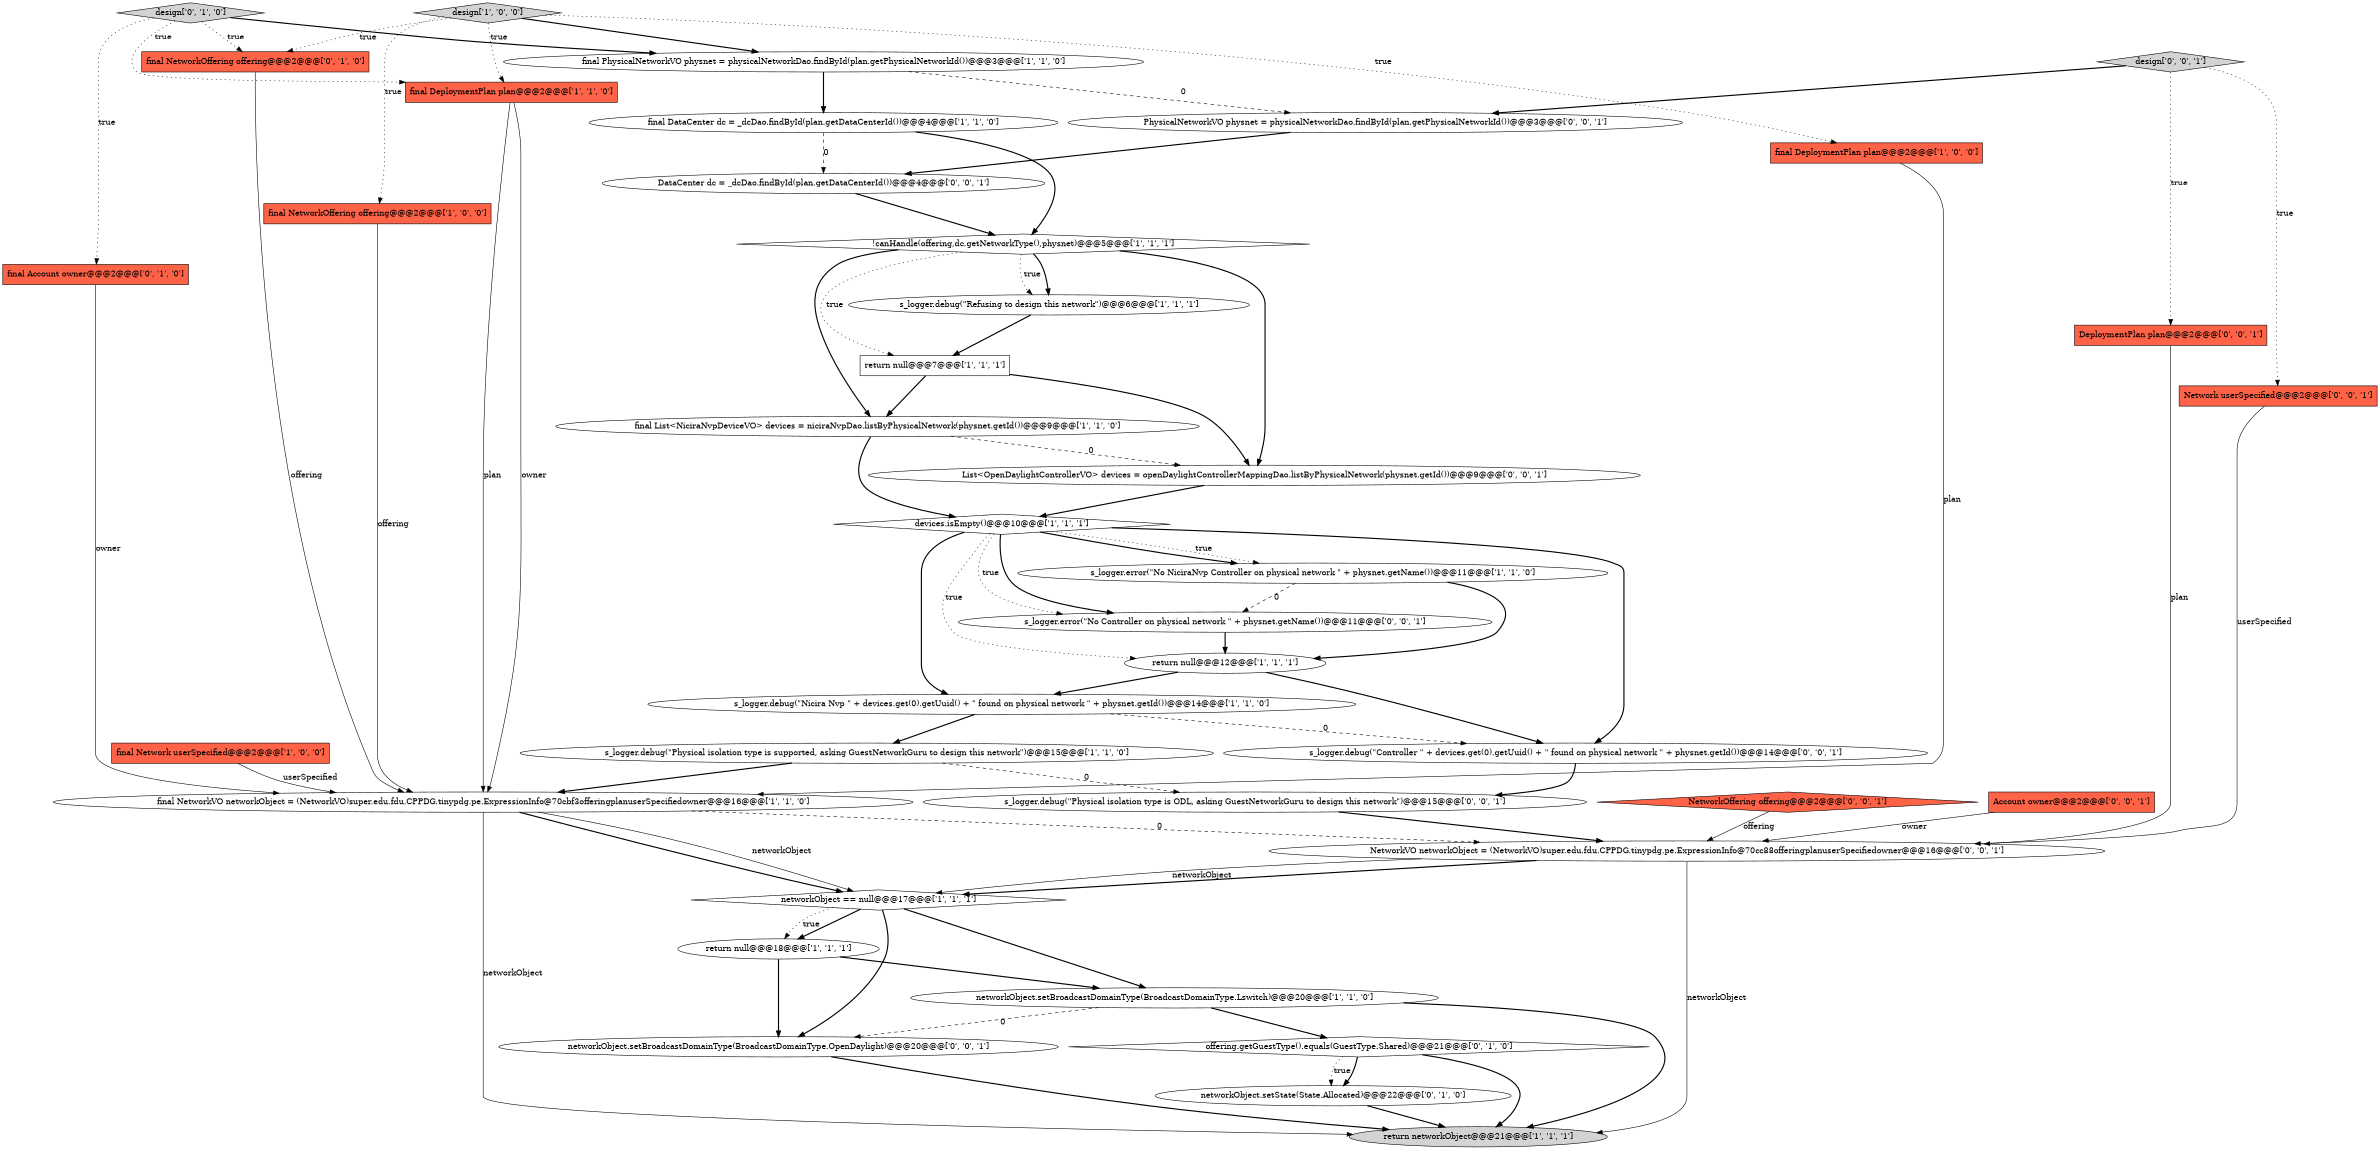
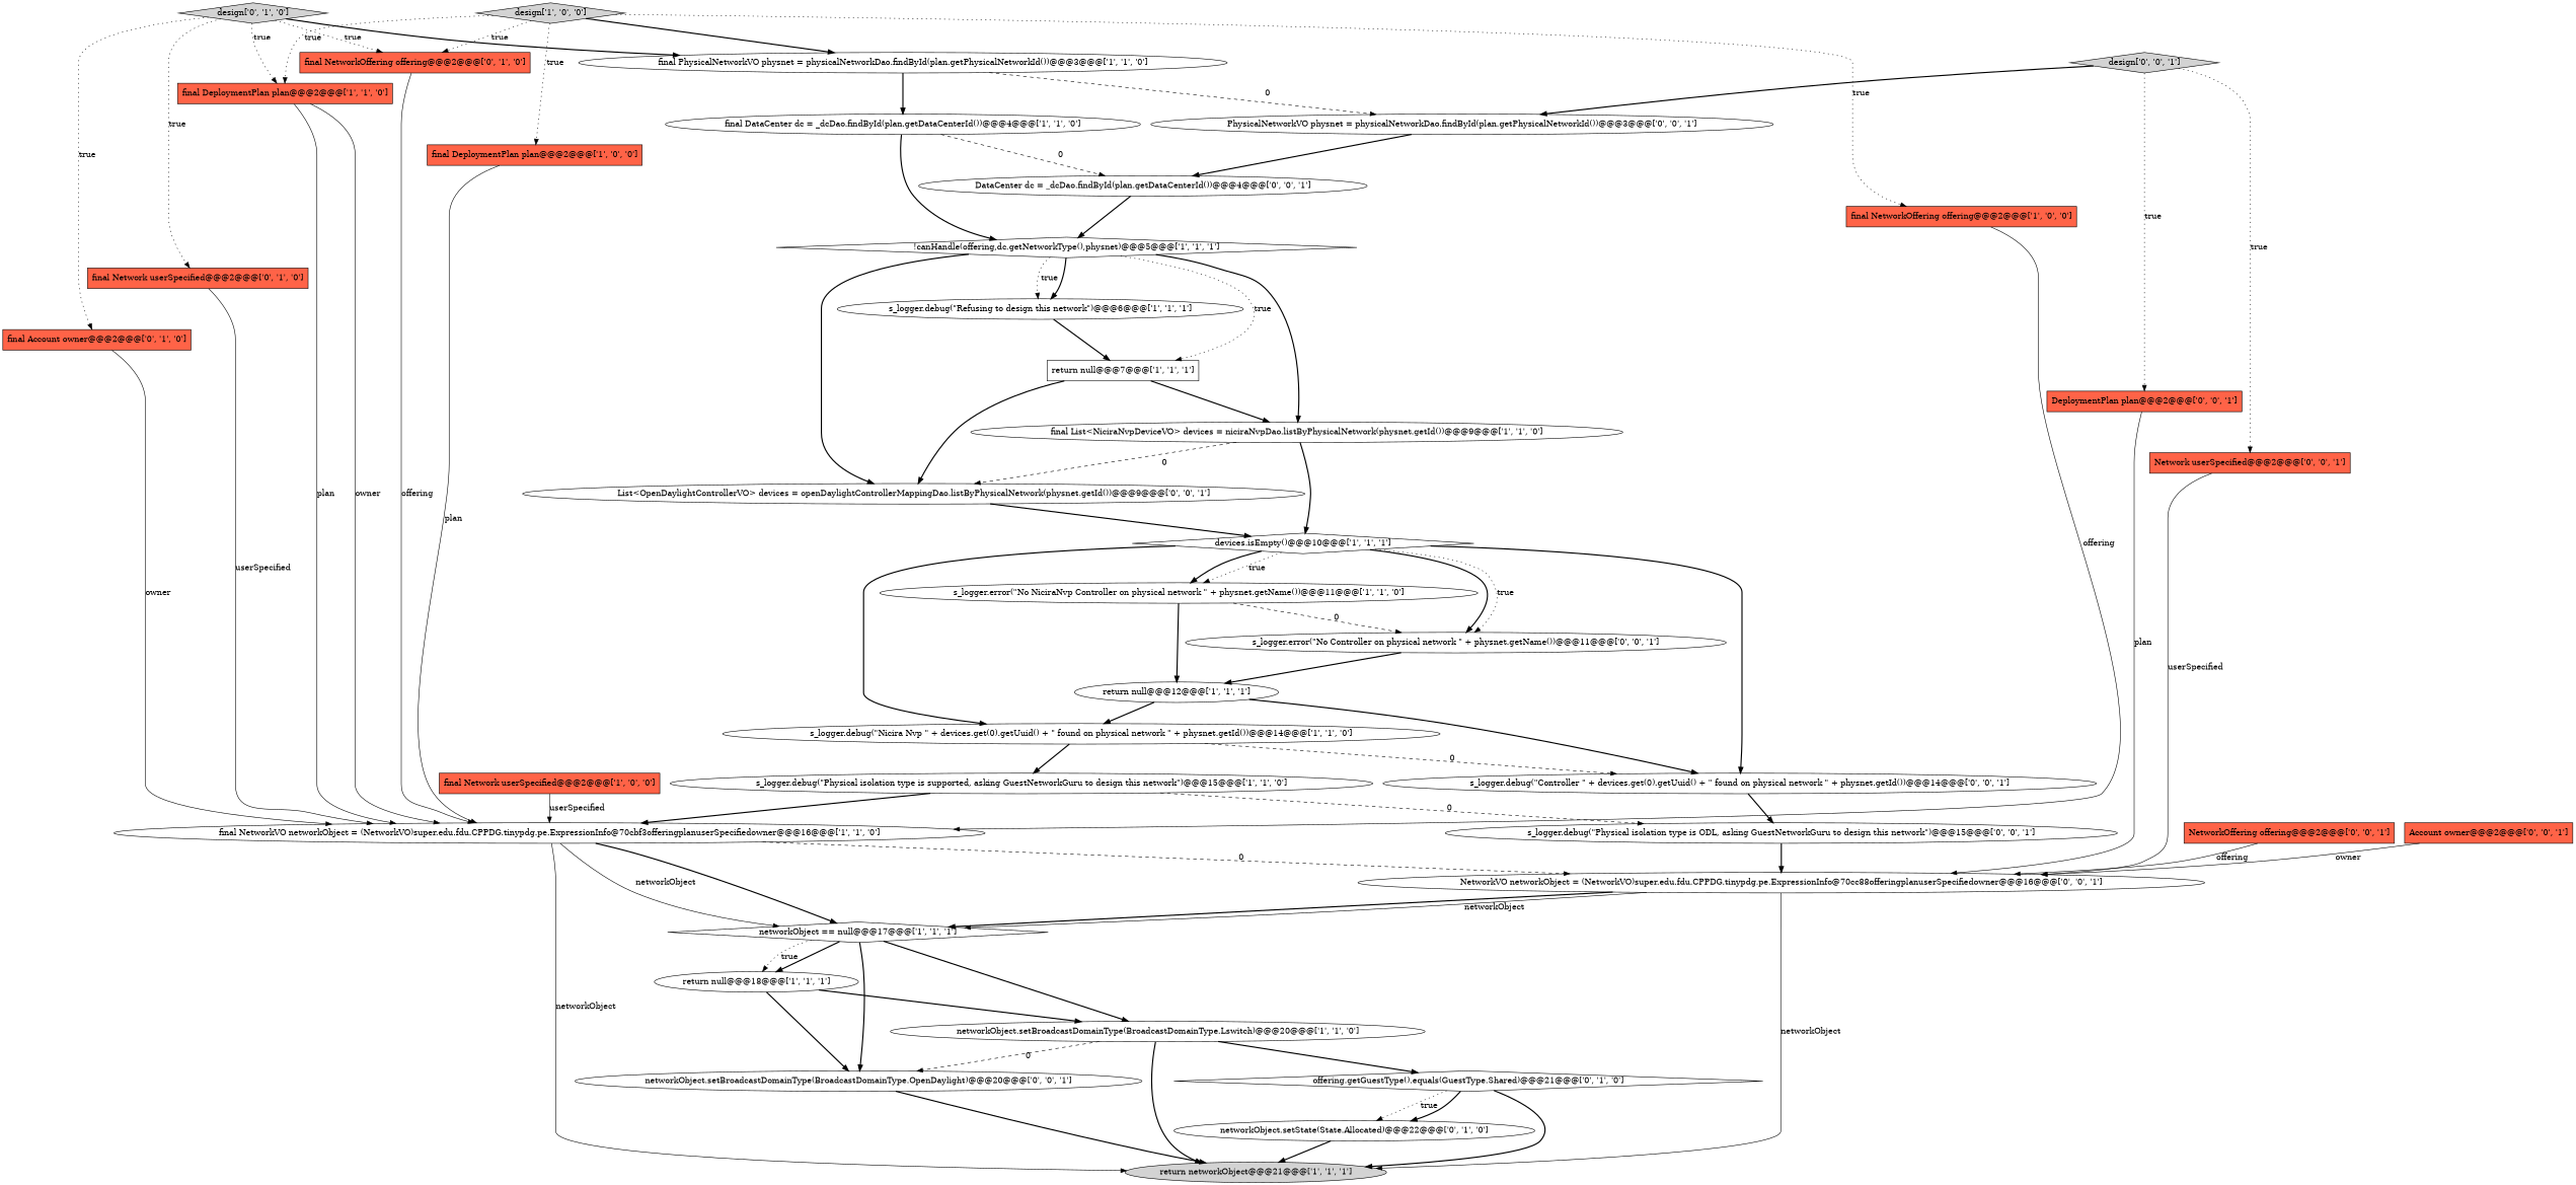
  digraph {
    node [fillcolor=white shape=ellipse style=filled]
    edge [style=bold]
    n1 [label="networkObject == null@@@17@@@['1', '1', '1']" shape=diamond]
    n2 [label="networkObject.setBroadcastDomainType(BroadcastDomainType.Lswitch)@@@20@@@['1', '1', '0']"]
    n3 [label="networkObject.setBroadcastDomainType(BroadcastDomainType.OpenDaylight)@@@20@@@['0', '0', '1']"]
    n4 [label="return null@@@18@@@['1', '1', '1']"]
    n5 [label="offering.getGuestType().equals(GuestType.Shared)@@@21@@@['0', '1', '0']" shape=diamond]
    n6 [fillcolor=lightgray label="return networkObject@@@21@@@['1', '1', '1']"]
    n7 [label="s_logger.debug(\"Refusing to design this network\")@@@6@@@['1', '1', '1']"]
    n8 [label="return null@@@7@@@['1', '1', '1']" shape=box]
    n9 [label="final List<NiciraNvpDeviceVO> devices = niciraNvpDao.listByPhysicalNetwork(physnet.getId())@@@9@@@['1', '1', '0']"]
    n10 [label="List<OpenDaylightControllerVO> devices = openDaylightControllerMappingDao.listByPhysicalNetwork(physnet.getId())@@@9@@@['0', '0', '1']"]
    n11 [label="s_logger.error(\"No Controller on physical network \" + physnet.getName())@@@11@@@['0', '0', '1']"]
    n12 [label="return null@@@12@@@['1', '1', '1']"]
    n13 [label="s_logger.debug(\"Nicira Nvp \" + devices.get(0).getUuid() + \" found on physical network \" + physnet.getId())@@@14@@@['1', '1', '0']"]
    n14 [label="s_logger.debug(\"Controller \" + devices.get(0).getUuid() + \" found on physical network \" + physnet.getId())@@@14@@@['0', '0', '1']"]
    n15 [label="networkObject.setState(State.Allocated)@@@22@@@['0', '1', '0']"]
    n16 [label="!canHandle(offering,dc.getNetworkType(),physnet)@@@5@@@['1', '1', '1']" shape=diamond]
    n17 [label="devices.isEmpty()@@@10@@@['1', '1', '1']" shape=diamond]
    n18 [label="s_logger.debug(\"Physical isolation type is ODL, asking GuestNetworkGuru to design this network\")@@@15@@@['0', '0', '1']"]
    n19 [label="NetworkVO networkObject = (NetworkVO)super.edu.fdu.CPPDG.tinypdg.pe.ExpressionInfo@70cc88offeringplanuserSpecifiedowner@@@16@@@['0', '0', '1']"]
    n20 [label="s_logger.debug(\"Physical isolation type is supported, asking GuestNetworkGuru to design this network\")@@@15@@@['1', '1', '0']"]
    n21 [label="final NetworkVO networkObject = (NetworkVO)super.edu.fdu.CPPDG.tinypdg.pe.ExpressionInfo@70cbf3offeringplanuserSpecifiedowner@@@16@@@['1', '1', '0']"]
    n22 [fillcolor=tomato label="final DeploymentPlan plan@@@2@@@['1', '1', '0']" shape=box]
    n23 [label="final DataCenter dc = _dcDao.findById(plan.getDataCenterId())@@@4@@@['1', '1', '0']"]
    n24 [label="DataCenter dc = _dcDao.findById(plan.getDataCenterId())@@@4@@@['0', '0', '1']"]
    n25 [label="final PhysicalNetworkVO physnet = physicalNetworkDao.findById(plan.getPhysicalNetworkId())@@@3@@@['1', '1', '0']"]
    n26 [label="PhysicalNetworkVO physnet = physicalNetworkDao.findById(plan.getPhysicalNetworkId())@@@3@@@['0', '0', '1']"]
    n27 [fillcolor=tomato label="final DeploymentPlan plan@@@2@@@['1', '0', '0']" shape=box]
    n28 [fillcolor=lightgray label="design['0', '1', '0']" shape=diamond]
+   n29 [fillcolor=tomato label="final Network userSpecified@@@2@@@['0', '1', '0']" shape=box]
    n30 [fillcolor=tomato label="final Account owner@@@2@@@['0', '1', '0']" shape=box]
    n31 [fillcolor=tomato label="final NetworkOffering offering@@@2@@@['0', '1', '0']" shape=box]
    n32 [fillcolor=lightgray label="design['0', '0', '1']" shape=diamond]
    n33 [fillcolor=tomato label="DeploymentPlan plan@@@2@@@['0', '0', '1']" shape=box]
    n34 [fillcolor=tomato label="Network userSpecified@@@2@@@['0', '0', '1']" shape=box]
-   n35 [fillcolor=tomato label="NetworkOffering offering@@@2@@@['0', '0', '1']" shape=diamond]
+   n35 [fillcolor=tomato label="NetworkOffering offering@@@2@@@['0', '0', '1']" shape=box]
    n36 [fillcolor=tomato label="Account owner@@@2@@@['0', '0', '1']" shape=box]
    n37 [fillcolor=tomato label="final Network userSpecified@@@2@@@['1', '0', '0']" shape=box]
    n38 [label="s_logger.error(\"No NiciraNvp Controller on physical network \" + physnet.getName())@@@11@@@['1', '1', '0']"]
    n39 [fillcolor=tomato label="final NetworkOffering offering@@@2@@@['1', '0', '0']" shape=box]
    n40 [fillcolor=lightgray label="design['1', '0', '0']" shape=diamond]
    n1 -> n2
    n1 -> n3
    n1 -> n4
    n1 -> n4 [label=true style=dotted]
    n2 -> n3 [label=0 style=dashed]
    n2 -> n5
    n2 -> n6
    n3 -> n6
    n4 -> n2
    n4 -> n3
    n5 -> n6
    n5 -> n15 [label=true style=dotted]
    n5 -> n15
    n7 -> n8
    n8 -> n9
    n8 -> n10
    n9 -> n10 [label=0 style=dashed]
    n9 -> n17
    n10 -> n17
    n11 -> n12
    n12 -> n13
    n12 -> n14
    n13 -> n14 [label=0 style=dashed]
    n13 -> n20
    n14 -> n18
    n15 -> n6
    n16 -> n7 [label=true style=dotted]
    n16 -> n7
    n16 -> n8 [label=true style=dotted]
    n16 -> n9
    n16 -> n10
    n17 -> n11
    n17 -> n11 [label=true style=dotted]
-   n17 -> n12 [label=true style=dotted]
    n17 -> n13
    n17 -> n14
    n17 -> n38
    n17 -> n38 [label=true style=dotted]
    n18 -> n19
    n19 -> n1
    n19 -> n1 [label=networkObject style=solid]
    n19 -> n6 [label=networkObject style=solid]
    n20 -> n18 [label=0 style=dashed]
    n20 -> n21
    n21 -> n1
    n21 -> n1 [label=networkObject style=solid]
    n21 -> n6 [label=networkObject style=solid]
    n21 -> n19 [label=0 style=dashed]
    n22 -> n21 [label=owner style=solid]
    n22 -> n21 [label=plan style=solid]
    n23 -> n16
    n23 -> n24 [label=0 style=dashed]
    n24 -> n16
    n25 -> n23
    n25 -> n26 [label=0 style=dashed]
    n26 -> n24
    n27 -> n21 [label=plan style=solid]
    n28 -> n22 [label=true style=dotted]
    n28 -> n25
+   n28 -> n29 [label=true style=dotted]
    n28 -> n30 [label=true style=dotted]
    n28 -> n31 [label=true style=dotted]
+   n29 -> n21 [label=userSpecified style=solid]
    n30 -> n21 [label=owner style=solid]
    n31 -> n21 [label=offering style=solid]
    n32 -> n26
    n32 -> n33 [label=true style=dotted]
    n32 -> n34 [label=true style=dotted]
    n33 -> n19 [label=plan style=solid]
    n34 -> n19 [label=userSpecified style=solid]
    n35 -> n19 [label=offering style=solid]
    n36 -> n19 [label=owner style=solid]
    n37 -> n21 [label=userSpecified style=solid]
    n38 -> n11 [label=0 style=dashed]
    n38 -> n12
    n39 -> n21 [label=offering style=solid]
    n40 -> n22 [label=true style=dotted]
    n40 -> n25
    n40 -> n27 [label=true style=dotted]
    n40 -> n31 [label=true style=dotted]
    n40 -> n39 [label=true style=dotted]
  }
